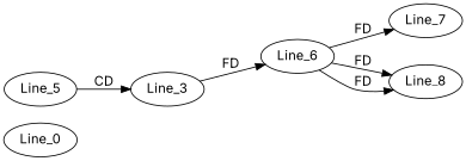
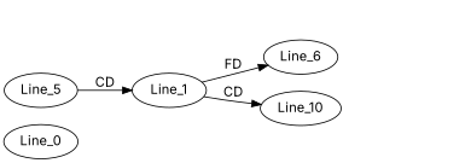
  digraph {
    fontname=Inter
    rankdir=LR
    node [fontname=Inter]
    edge [fontname=Inter]
    Line_0
-   Line_3
+   Line_3 [label=Line_1]
    Line_6
+   Line_10
    Line_5
-   Line_7
-   Line_8
    Line_3 -> Line_6 [label=FD]
-   Line_6 -> Line_7 [label=FD]
-   Line_6 -> Line_8 [label=FD]
-   Line_6 -> Line_8 [label=FD]
+   Line_3 -> Line_10 [label=CD]
    Line_5 -> Line_3 [label=CD]
  }
